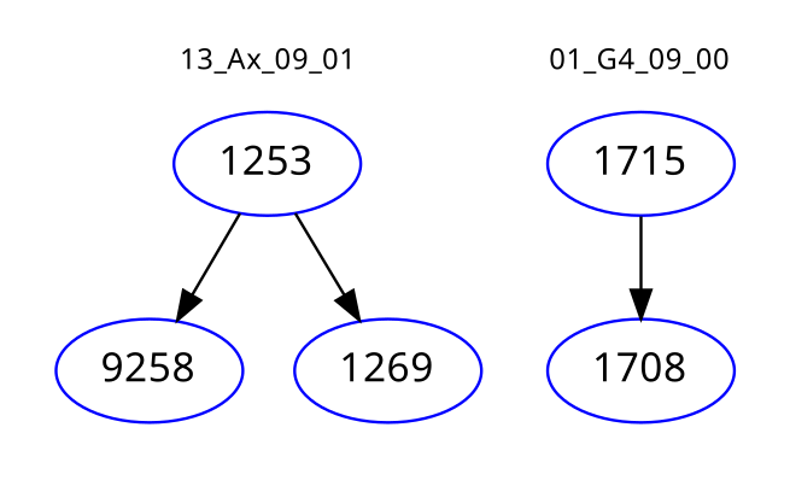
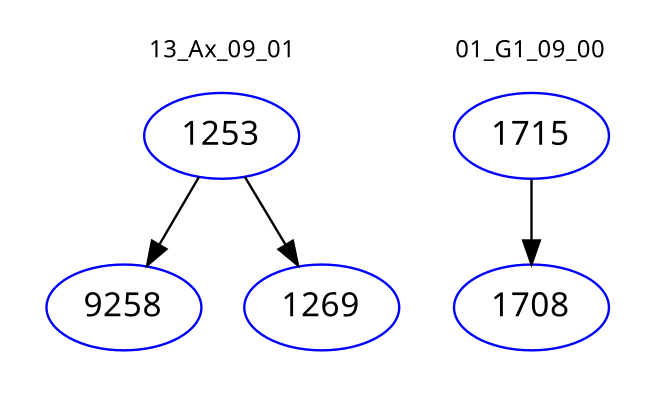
  digraph {
    fontname="Noto Sans"
    node [color=blue fontname="Noto Sans"]
    edge [color=black fontname="Noto Sans"]
    n1 [label=1253]
    n2 [label=9258]
    n3 [label=1269]
    n4 [label=1715]
    n5 [label=1708]
    subgraph cluster_1 {
      color=white
      fontsize=10
      label="13_Ax_09_01"
      n1
      n2
      n3
    }
    subgraph cluster_2 {
      color=white
      fontsize=10
-     label="01_G4_09_00"
+     label="01_G1_09_00"
      n4
      n5
    }
    n1 -> n2
    n1 -> n3
    n4 -> n5
  }
